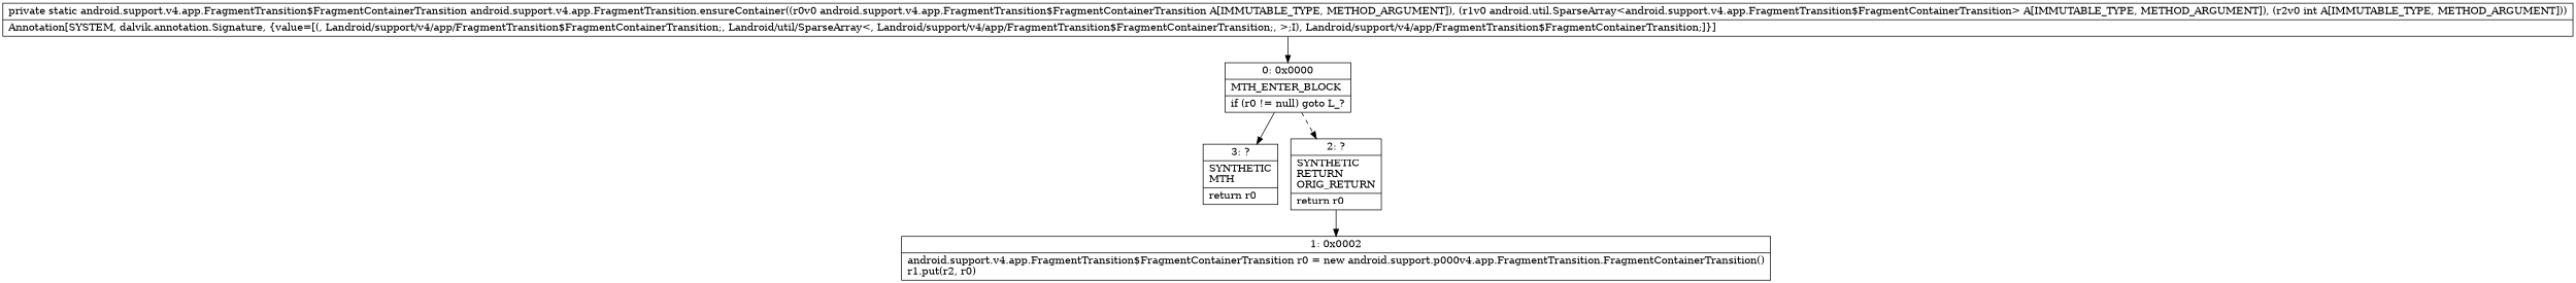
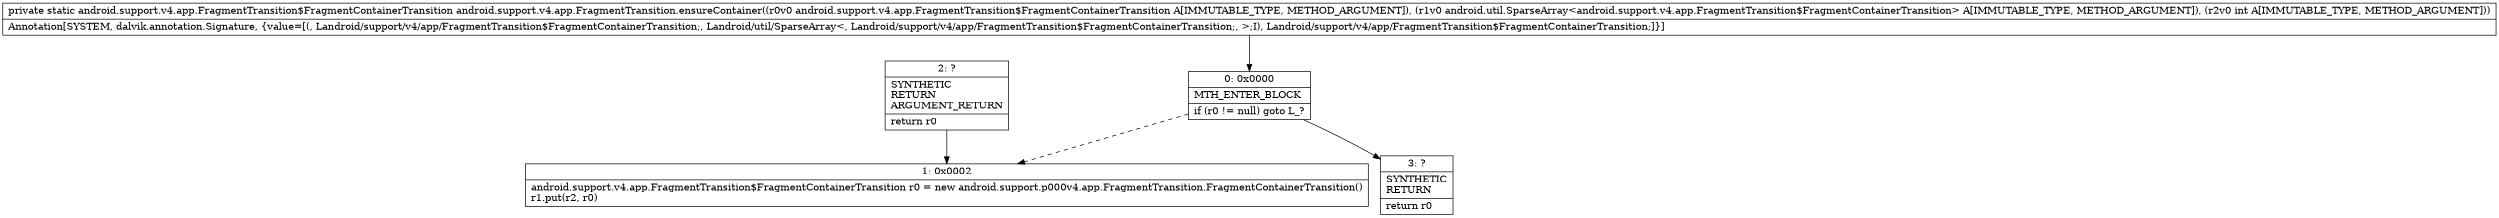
  digraph {
    node [shape=record]
    n1 [label="{0\:\ 0x0000|MTH_ENTER_BLOCK\l|if (r0 != null) goto L_?\l}"]
    n2 [label="{1\:\ 0x0002|android.support.v4.app.FragmentTransition$FragmentContainerTransition r0 = new android.support.p000v4.app.FragmentTransition.FragmentContainerTransition()\lr1.put(r2, r0)\l}"]
-   n3 [label="{3\:\ ?|SYNTHETIC\lMTH\l|return r0\l}"]
-   n4 [label="{2\:\ ?|SYNTHETIC\lRETURN\lORIG_RETURN\l|return r0\l}"]
+   n3 [label="{3\:\ ?|SYNTHETIC\lRETURN\l|return r0\l}"]
+   n4 [label="{2\:\ ?|SYNTHETIC\lRETURN\lARGUMENT_RETURN\l|return r0\l}"]
    n5 [label="{private static android.support.v4.app.FragmentTransition$FragmentContainerTransition android.support.v4.app.FragmentTransition.ensureContainer((r0v0 android.support.v4.app.FragmentTransition$FragmentContainerTransition A[IMMUTABLE_TYPE, METHOD_ARGUMENT]), (r1v0 android.util.SparseArray\<android.support.v4.app.FragmentTransition$FragmentContainerTransition\> A[IMMUTABLE_TYPE, METHOD_ARGUMENT]), (r2v0 int A[IMMUTABLE_TYPE, METHOD_ARGUMENT]))  | Annotation[SYSTEM, dalvik.annotation.Signature, \{value=[(, Landroid\/support\/v4\/app\/FragmentTransition$FragmentContainerTransition;, Landroid\/util\/SparseArray\<, Landroid\/support\/v4\/app\/FragmentTransition$FragmentContainerTransition;, \>;I), Landroid\/support\/v4\/app\/FragmentTransition$FragmentContainerTransition;]\}]\l}"]
-   n1 -> n4 [style=dashed]
+   n1 -> n2 [style=dashed]
    n1 -> n3
    n4 -> n2
    n5 -> n1
  }
